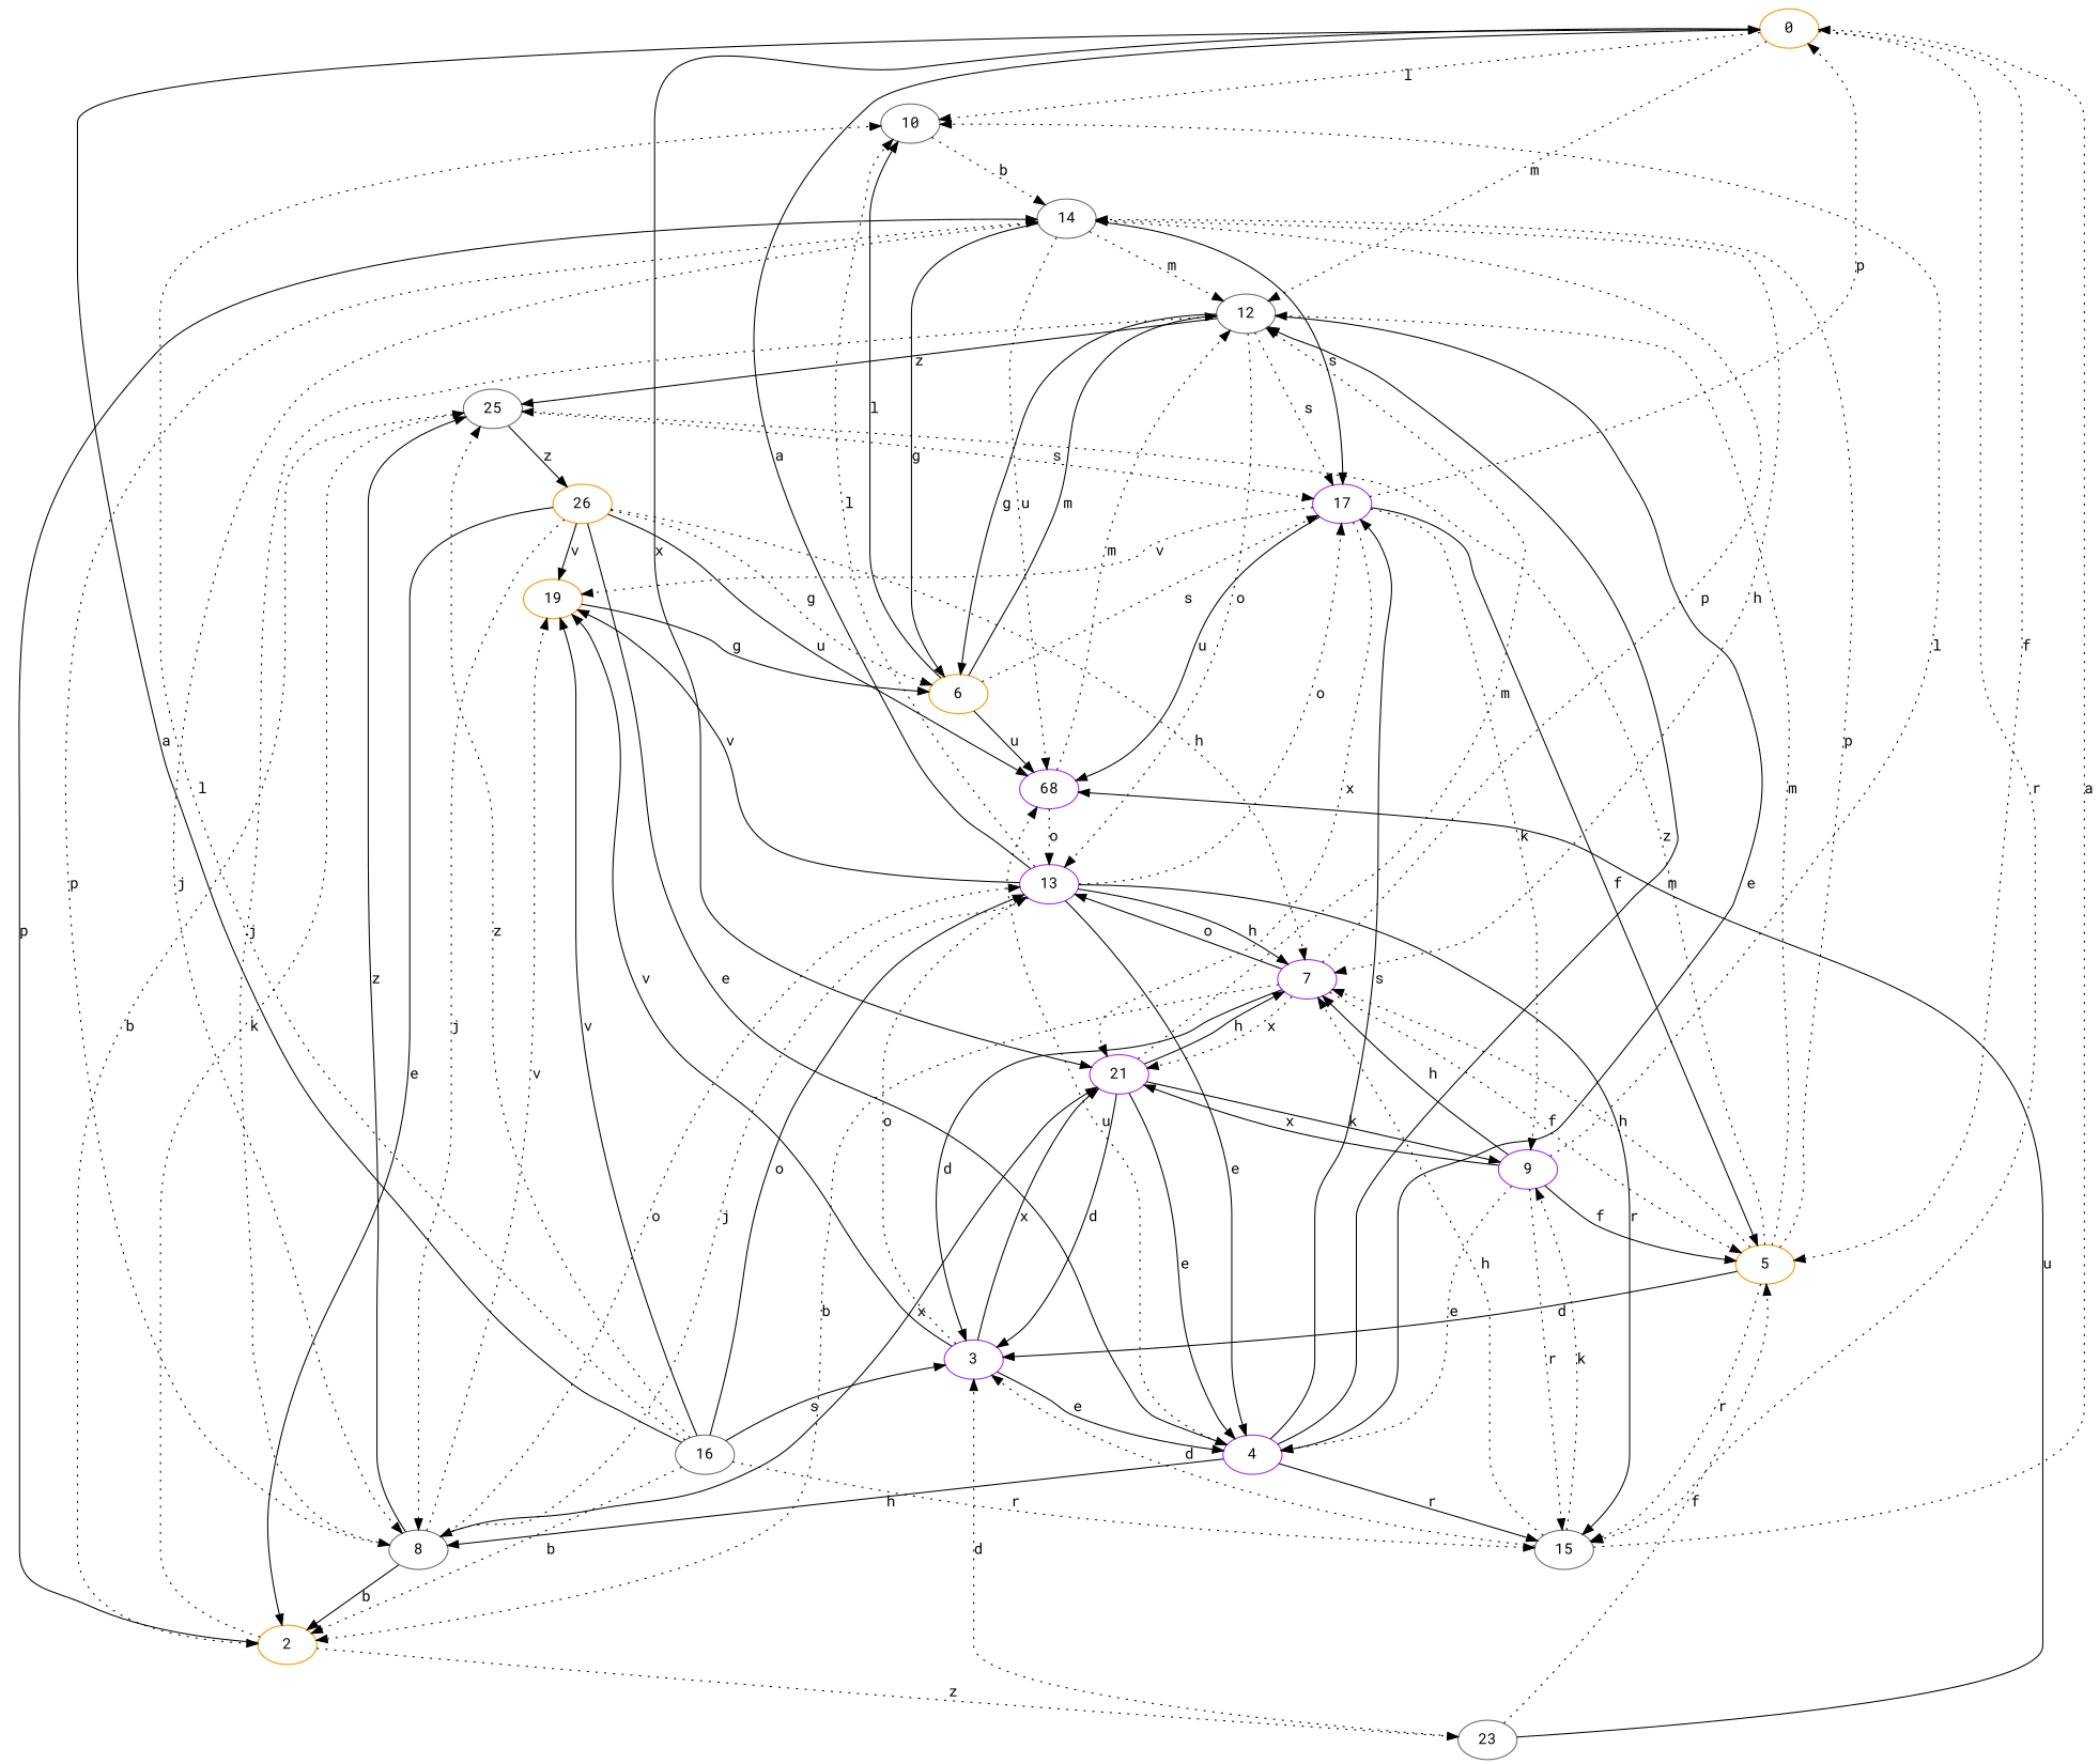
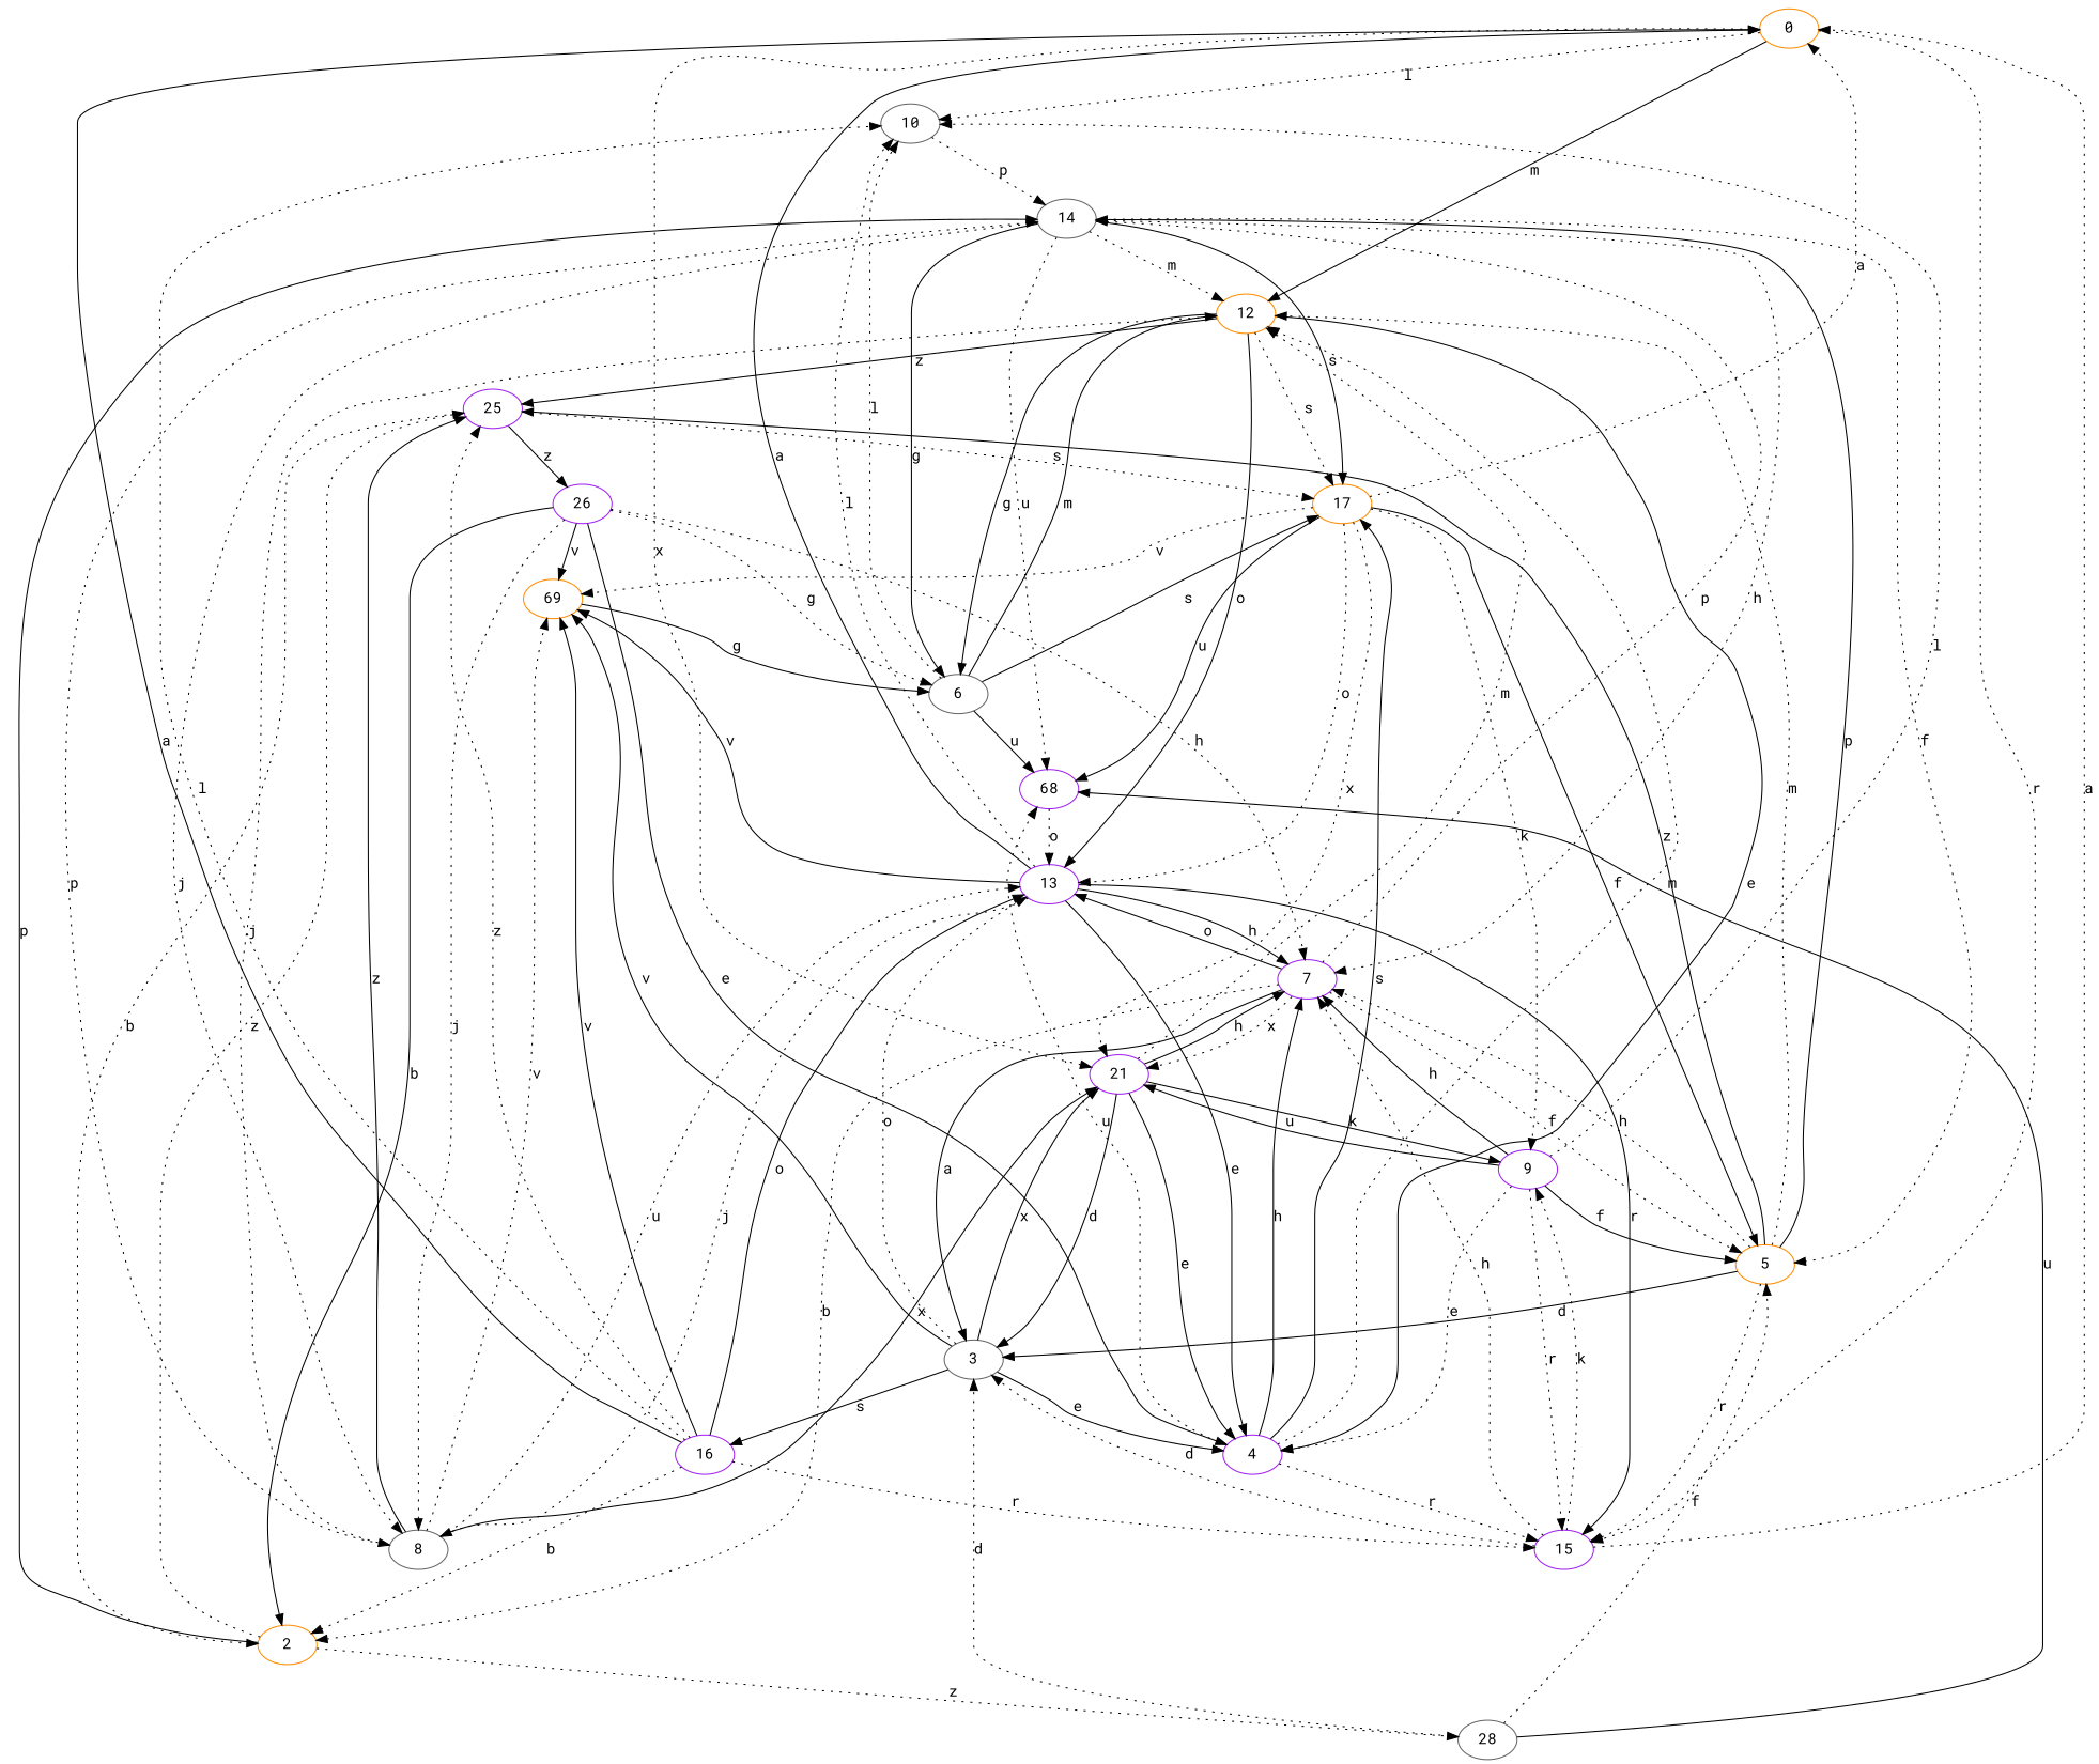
  strict digraph {
    fontname="Roboto Mono"
    node [color=purple fontname="Roboto Mono"]
    edge [fontname="Roboto Mono" style=dotted]
    0 [color=darkorange]
    10 [color=gray40]
-   12 [color=gray40]
-   15 [color=gray40]
+   12 [color=darkorange]
+   15
    21
    14 [color=gray40]
-   25 [color=gray40]
+   25
    4
    13
-   17
-   6 [color=darkorange]
+   17 [color=darkorange]
+   6 [color=gray40]
    8 [color=gray40]
-   3
+   3 [color=gray40]
    7
    9
    2 [color=darkorange]
-   23 [color=gray40]
+   23 [color=gray40 label=28]
    n18 [label=68]
    5 [color=darkorange]
-   26 [color=darkorange]
-   16 [color=gray40]
-   19 [color=darkorange]
+   26
+   16
+   19 [color=darkorange label=69]
    0 -> 10 [label=l]
-   0 -> 12 [label=m]
+   0 -> 12 [label=m style=solid]
    0 -> 15 [label=r]
-   0 -> 21 [label=x style=solid]
-   10 -> 14 [label=b]
+   0 -> 21 [label=x]
+   10 -> 14 [label=p]
    12 -> 25 [label=z style=solid]
    12 -> 4 [label=e style=solid]
-   12 -> 13 [label=o]
+   12 -> 13 [label=o style=solid]
    12 -> 17 [label=s]
    12 -> 6 [label=g style=solid]
    12 -> 8 [label=j]
    15 -> 0 [label=a]
    15 -> 3 [label=d]
    15 -> 7 [label=h]
    15 -> 9 [label=k]
    21 -> 12 [label=m]
    21 -> 4 [label=e style=solid]
    21 -> 3 [label=d style=solid]
    21 -> 7 [label=h style=solid]
    21 -> 9 [label=k style=solid]
    14 -> 12 [label=m]
    14 -> 17 [label=s style=solid]
    14 -> 6 [label=g style=solid]
    14 -> 8 [label=j]
    14 -> 7 [label=h]
    14 -> n18 [label=u]
-   0 -> 5 [label=f]
+   14 -> 5 [label=f]
    25 -> 17 [label=s]
    25 -> 2 [label=b]
    25 -> 26 [label=z style=solid]
-   4 -> 12 [label=m style=solid]
-   4 -> 15 [label=r style=solid]
+   4 -> 12 [label=m]
+   4 -> 15 [label=r]
    4 -> 17 [label=s style=solid]
-   4 -> 8 [label=h style=solid]
+   4 -> 7 [label=h style=solid]
    4 -> n18 [label=u]
    13 -> 0 [label=a style=solid]
    13 -> 10 [label=l]
    13 -> 15 [label=r style=solid]
    13 -> 4 [label=e style=solid]
    13 -> 8 [label=j]
    13 -> 7 [label=h style=solid]
    13 -> 19 [label=v style=solid]
-   17 -> 0 [label=p]
+   17 -> 0 [label=a]
    17 -> 21 [label=x]
-   13 -> 17 [label=o]
+   17 -> 13 [label=o]
    17 -> 9 [label=k]
    17 -> n18 [label=u style=solid]
    17 -> 5 [label=f style=solid]
    17 -> 19 [label=v]
-   6 -> 10 [label=l style=solid]
+   6 -> 10 [label=l]
    6 -> 12 [label=m style=solid]
-   6 -> 17 [label=s]
+   6 -> 17 [label=s style=solid]
    6 -> n18 [label=u style=solid]
    8 -> 21 [label=x style=solid]
    8 -> 14 [label=p]
    8 -> 25 [label=z style=solid]
-   8 -> 13 [label=o]
-   8 -> 2 [label=b style=solid]
+   8 -> 13 [label=u]
    8 -> 19 [label=v]
    3 -> 21 [label=x style=solid]
    3 -> 4 [label=e style=solid]
    3 -> 13 [label=o]
-   16 -> 3 [label=s style=solid]
+   3 -> 16 [label=s style=solid]
    3 -> 19 [label=v style=solid]
    7 -> 21 [label=x]
    7 -> 14 [label=p]
    7 -> 13 [label=o style=solid]
-   7 -> 3 [label=d style=solid]
+   7 -> 3 [label=a style=solid]
    7 -> 2 [label=b]
    7 -> 5 [label=f]
    9 -> 10 [label=l]
    9 -> 15 [label=r]
-   9 -> 21 [label=x style=solid]
+   9 -> 21 [label=u style=solid]
    9 -> 4 [label=e]
    9 -> 7 [label=h style=solid]
    9 -> 5 [label=f style=solid]
    2 -> 14 [label=p style=solid]
-   2 -> 25 [label=k]
+   2 -> 25 [label=z]
    2 -> 23 [label=z]
    23 -> 3 [label=d]
    23 -> n18 [label=u style=solid]
    23 -> 5 [label=f]
-   n18 -> 12 [label=m]
    n18 -> 13 [label=o]
    5 -> 12 [label=m]
    5 -> 15 [label=r]
-   5 -> 14 [label=p]
-   5 -> 25 [label=z]
+   5 -> 14 [label=p style=solid]
+   5 -> 25 [label=z style=solid]
    5 -> 3 [label=d style=solid]
    5 -> 7 [label=h]
    26 -> 4 [label=e style=solid]
    26 -> 6 [label=g]
    26 -> 8 [label=j]
    26 -> 7 [label=h]
-   26 -> 2 [label=e style=solid]
-   26 -> n18 [label=u style=solid]
+   26 -> 2 [label=b style=solid]
    26 -> 19 [label=v style=solid]
    16 -> 0 [label=a style=solid]
    16 -> 10 [label=l]
    16 -> 15 [label=r]
    16 -> 25 [label=z]
    16 -> 13 [label=o style=solid]
    16 -> 2 [label=b]
    16 -> 19 [label=v style=solid]
    19 -> 6 [label=g style=solid]
  }
